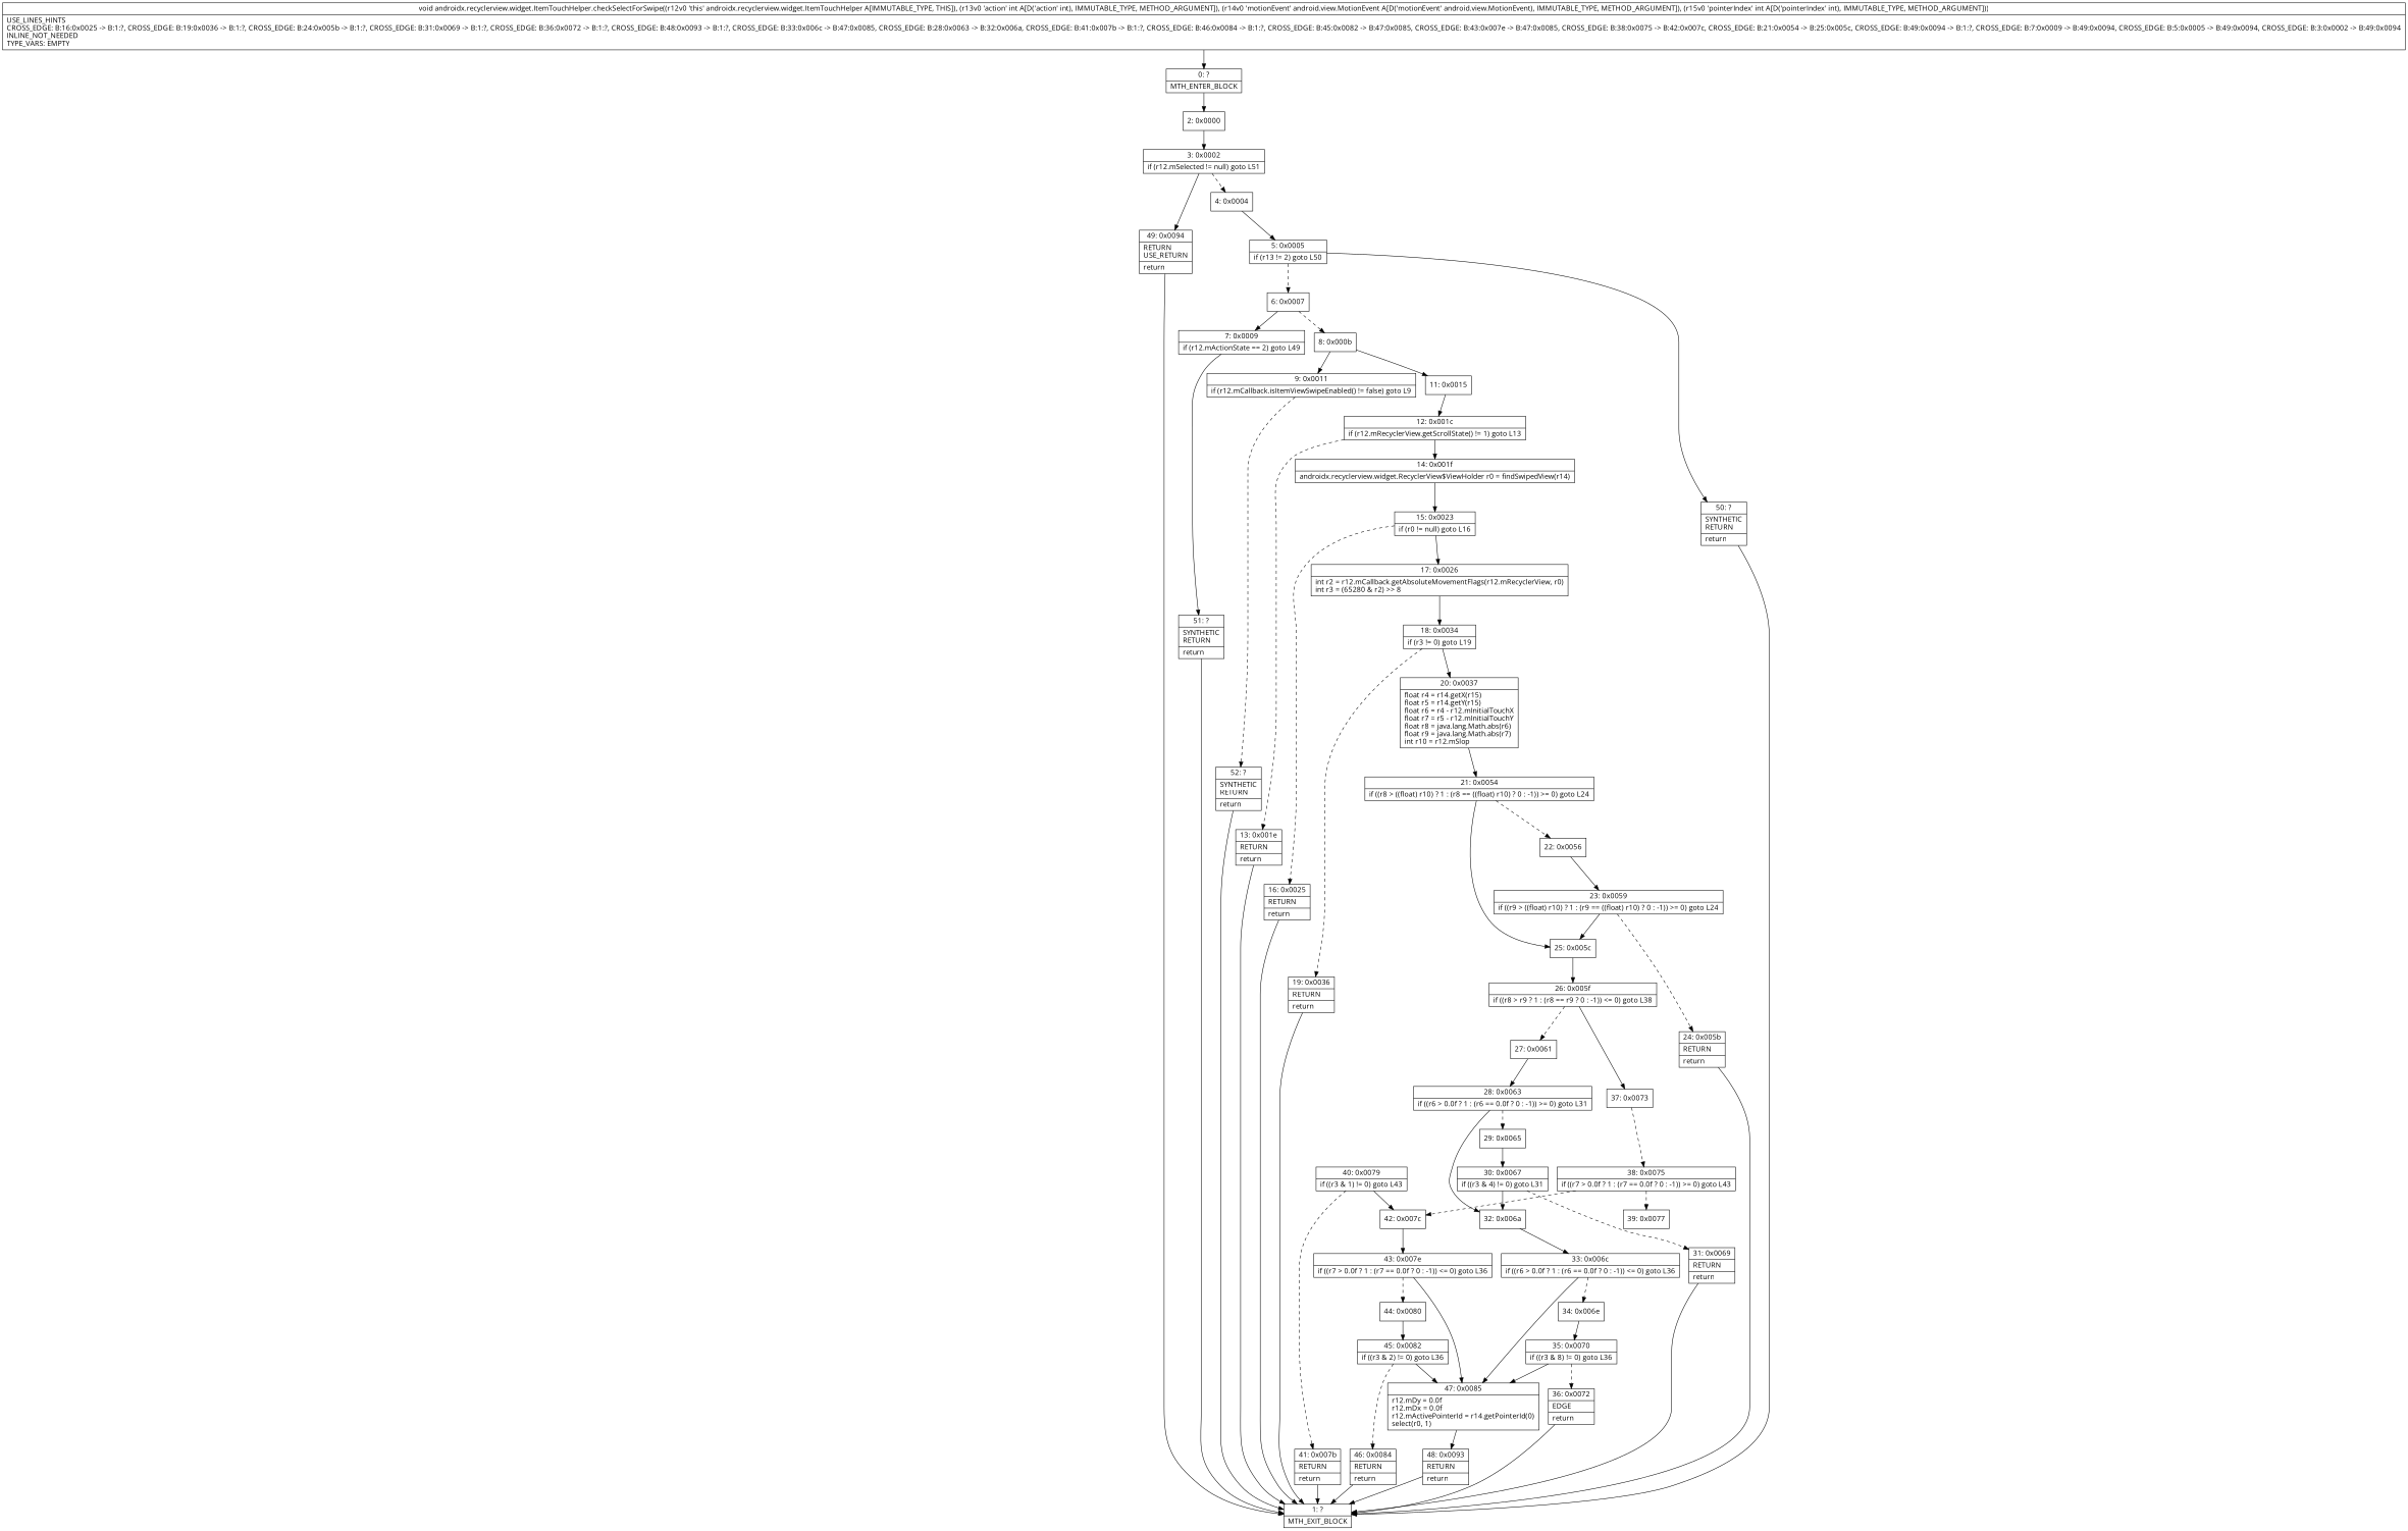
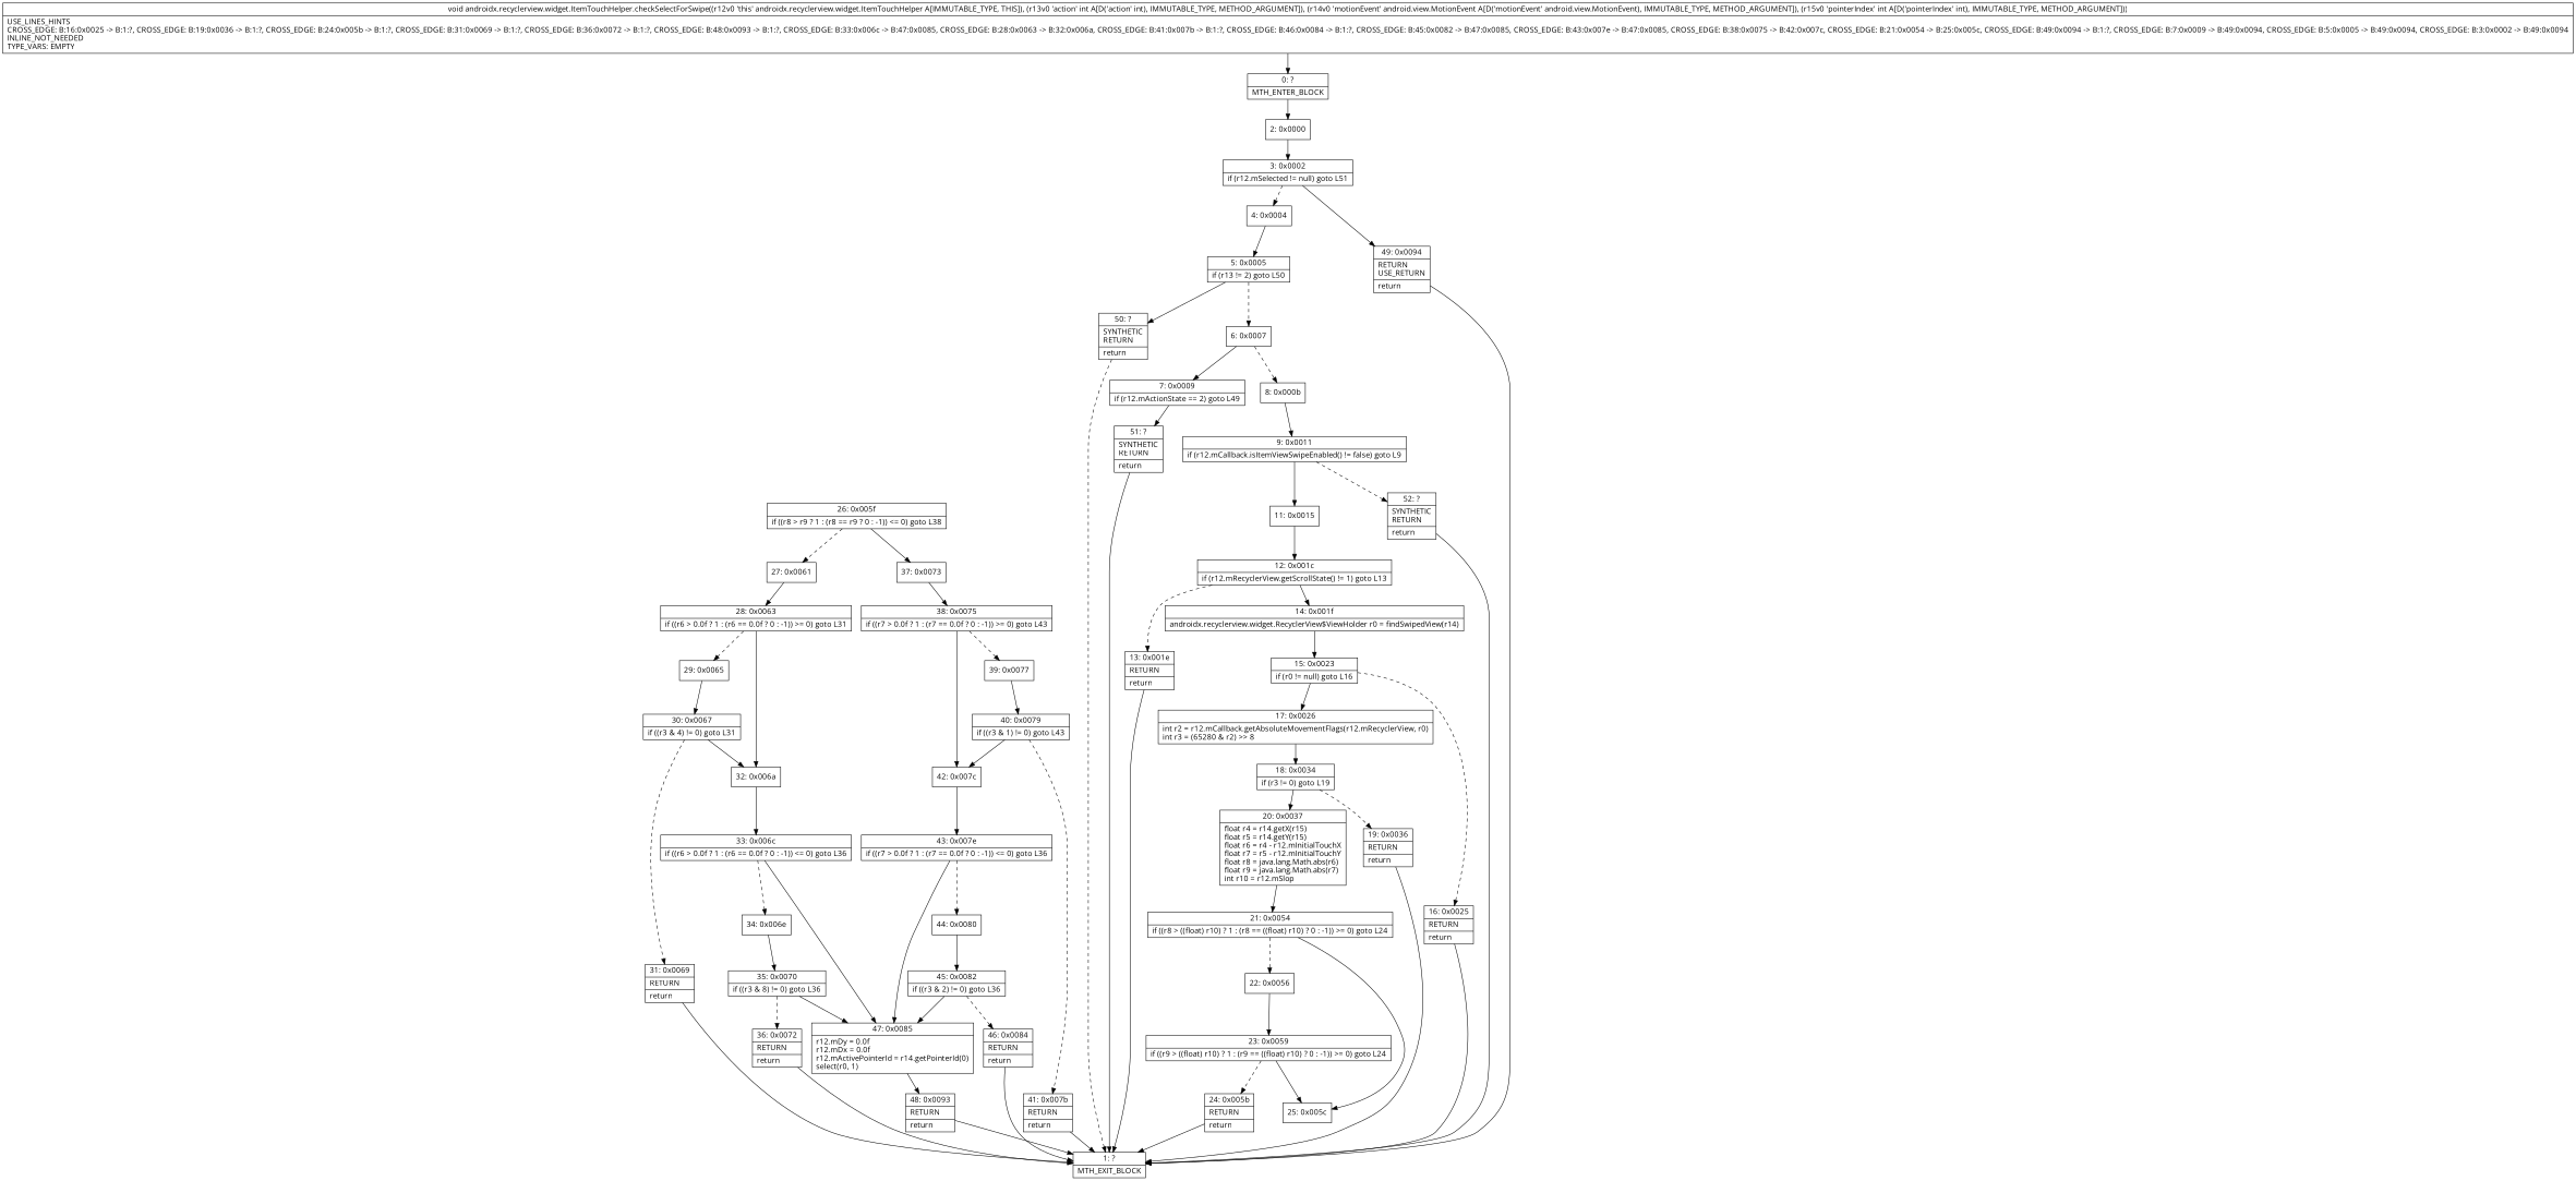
  digraph {
    fontname="Open Sans"
    node [fontname="Open Sans" shape=record]
    edge [fontname="Open Sans"]
    n1 [label="{0\:\ ?|MTH_ENTER_BLOCK\l}"]
    n2 [label="{2\:\ 0x0000}"]
    n3 [label="{3\:\ 0x0002|if (r12.mSelected != null) goto L51\l}"]
    n4 [label="{4\:\ 0x0004}"]
    n5 [label="{49\:\ 0x0094|RETURN\lUSE_RETURN\l|return\l}"]
    n6 [label="{5\:\ 0x0005|if (r13 != 2) goto L50\l}"]
    n7 [label="{1\:\ ?|MTH_EXIT_BLOCK\l}"]
    n8 [label="{6\:\ 0x0007}"]
    n9 [label="{50\:\ ?|SYNTHETIC\lRETURN\l|return\l}"]
    n10 [label="{7\:\ 0x0009|if (r12.mActionState == 2) goto L49\l}"]
    n11 [label="{8\:\ 0x000b}"]
    n12 [label="{51\:\ ?|SYNTHETIC\lRETURN\l|return\l}"]
    n13 [label="{9\:\ 0x0011|if (r12.mCallback.isItemViewSwipeEnabled() != false) goto L9\l}"]
    n14 [label="{11\:\ 0x0015}"]
    n15 [label="{52\:\ ?|SYNTHETIC\lRETURN\l|return\l}"]
    n16 [label="{12\:\ 0x001c|if (r12.mRecyclerView.getScrollState() != 1) goto L13\l}"]
    n17 [label="{13\:\ 0x001e|RETURN\l|return\l}"]
    n18 [label="{14\:\ 0x001f|androidx.recyclerview.widget.RecyclerView$ViewHolder r0 = findSwipedView(r14)\l}"]
    n19 [label="{15\:\ 0x0023|if (r0 != null) goto L16\l}"]
    n20 [label="{16\:\ 0x0025|RETURN\l|return\l}"]
    n21 [label="{17\:\ 0x0026|int r2 = r12.mCallback.getAbsoluteMovementFlags(r12.mRecyclerView, r0)\lint r3 = (65280 & r2) \>\> 8\l}"]
    n22 [label="{18\:\ 0x0034|if (r3 != 0) goto L19\l}"]
    n23 [label="{19\:\ 0x0036|RETURN\l|return\l}"]
    n24 [label="{20\:\ 0x0037|float r4 = r14.getX(r15)\lfloat r5 = r14.getY(r15)\lfloat r6 = r4 \- r12.mInitialTouchX\lfloat r7 = r5 \- r12.mInitialTouchY\lfloat r8 = java.lang.Math.abs(r6)\lfloat r9 = java.lang.Math.abs(r7)\lint r10 = r12.mSlop\l}"]
    n25 [label="{21\:\ 0x0054|if ((r8 \> ((float) r10) ? 1 : (r8 == ((float) r10) ? 0 : \-1)) \>= 0) goto L24\l}"]
    n26 [label="{22\:\ 0x0056}"]
    n27 [label="{25\:\ 0x005c}"]
    n28 [label="{23\:\ 0x0059|if ((r9 \> ((float) r10) ? 1 : (r9 == ((float) r10) ? 0 : \-1)) \>= 0) goto L24\l}"]
    n29 [label="{26\:\ 0x005f|if ((r8 \> r9 ? 1 : (r8 == r9 ? 0 : \-1)) \<= 0) goto L38\l}"]
    n30 [label="{24\:\ 0x005b|RETURN\l|return\l}"]
    n31 [label="{27\:\ 0x0061}"]
    n32 [label="{37\:\ 0x0073}"]
    n33 [label="{28\:\ 0x0063|if ((r6 \> 0.0f ? 1 : (r6 == 0.0f ? 0 : \-1)) \>= 0) goto L31\l}"]
    n34 [label="{38\:\ 0x0075|if ((r7 \> 0.0f ? 1 : (r7 == 0.0f ? 0 : \-1)) \>= 0) goto L43\l}"]
    n35 [label="{29\:\ 0x0065}"]
    n36 [label="{32\:\ 0x006a}"]
    n37 [label="{30\:\ 0x0067|if ((r3 & 4) != 0) goto L31\l}"]
    n38 [label="{33\:\ 0x006c|if ((r6 \> 0.0f ? 1 : (r6 == 0.0f ? 0 : \-1)) \<= 0) goto L36\l}"]
    n39 [label="{31\:\ 0x0069|RETURN\l|return\l}"]
    n40 [label="{34\:\ 0x006e}"]
    n41 [label="{47\:\ 0x0085|r12.mDy = 0.0f\lr12.mDx = 0.0f\lr12.mActivePointerId = r14.getPointerId(0)\lselect(r0, 1)\l}"]
    n42 [label="{35\:\ 0x0070|if ((r3 & 8) != 0) goto L36\l}"]
    n43 [label="{48\:\ 0x0093|RETURN\l|return\l}"]
-   n44 [label="{36\:\ 0x0072|EDGE\l|return\l}"]
+   n44 [label="{36\:\ 0x0072|RETURN\l|return\l}"]
    n45 [label="{39\:\ 0x0077}"]
    n46 [label="{42\:\ 0x007c}"]
    n47 [label="{40\:\ 0x0079|if ((r3 & 1) != 0) goto L43\l}"]
    n48 [label="{43\:\ 0x007e|if ((r7 \> 0.0f ? 1 : (r7 == 0.0f ? 0 : \-1)) \<= 0) goto L36\l}"]
    n49 [label="{41\:\ 0x007b|RETURN\l|return\l}"]
    n50 [label="{44\:\ 0x0080}"]
    n51 [label="{45\:\ 0x0082|if ((r3 & 2) != 0) goto L36\l}"]
    n52 [label="{46\:\ 0x0084|RETURN\l|return\l}"]
    n53 [label="{void androidx.recyclerview.widget.ItemTouchHelper.checkSelectForSwipe((r12v0 'this' androidx.recyclerview.widget.ItemTouchHelper A[IMMUTABLE_TYPE, THIS]), (r13v0 'action' int A[D('action' int), IMMUTABLE_TYPE, METHOD_ARGUMENT]), (r14v0 'motionEvent' android.view.MotionEvent A[D('motionEvent' android.view.MotionEvent), IMMUTABLE_TYPE, METHOD_ARGUMENT]), (r15v0 'pointerIndex' int A[D('pointerIndex' int), IMMUTABLE_TYPE, METHOD_ARGUMENT]))  | USE_LINES_HINTS\lCROSS_EDGE: B:16:0x0025 \-\> B:1:?, CROSS_EDGE: B:19:0x0036 \-\> B:1:?, CROSS_EDGE: B:24:0x005b \-\> B:1:?, CROSS_EDGE: B:31:0x0069 \-\> B:1:?, CROSS_EDGE: B:36:0x0072 \-\> B:1:?, CROSS_EDGE: B:48:0x0093 \-\> B:1:?, CROSS_EDGE: B:33:0x006c \-\> B:47:0x0085, CROSS_EDGE: B:28:0x0063 \-\> B:32:0x006a, CROSS_EDGE: B:41:0x007b \-\> B:1:?, CROSS_EDGE: B:46:0x0084 \-\> B:1:?, CROSS_EDGE: B:45:0x0082 \-\> B:47:0x0085, CROSS_EDGE: B:43:0x007e \-\> B:47:0x0085, CROSS_EDGE: B:38:0x0075 \-\> B:42:0x007c, CROSS_EDGE: B:21:0x0054 \-\> B:25:0x005c, CROSS_EDGE: B:49:0x0094 \-\> B:1:?, CROSS_EDGE: B:7:0x0009 \-\> B:49:0x0094, CROSS_EDGE: B:5:0x0005 \-\> B:49:0x0094, CROSS_EDGE: B:3:0x0002 \-\> B:49:0x0094\lINLINE_NOT_NEEDED\lTYPE_VARS: EMPTY\l}"]
    n1 -> n2
    n2 -> n3
    n3 -> n4 [style=dashed]
    n3 -> n5
    n4 -> n6
    n5 -> n7
    n6 -> n8 [style=dashed]
    n6 -> n9
    n8 -> n10
    n8 -> n11 [style=dashed]
-   n9 -> n7
+   n9 -> n7 [style=dashed]
    n10 -> n12
    n11 -> n13
    n12 -> n7
-   n11 -> n14
+   n13 -> n14
    n13 -> n15 [style=dashed]
    n14 -> n16
    n15 -> n7
    n16 -> n17 [style=dashed]
    n16 -> n18
    n17 -> n7
    n18 -> n19
    n19 -> n20 [style=dashed]
    n19 -> n21
    n20 -> n7
    n21 -> n22
    n22 -> n23 [style=dashed]
    n22 -> n24
    n23 -> n7
    n24 -> n25
    n25 -> n26 [style=dashed]
    n25 -> n27
    n26 -> n28
-   n27 -> n29
    n28 -> n27
    n28 -> n30 [style=dashed]
    n29 -> n31 [style=dashed]
    n29 -> n32
    n30 -> n7
    n31 -> n33
-   n32 -> n34 [style=dashed]
+   n32 -> n34
    n33 -> n35 [style=dashed]
    n33 -> n36
    n34 -> n45 [style=dashed]
-   n34 -> n46 [style=dashed]
+   n34 -> n46
    n35 -> n37
    n36 -> n38
    n37 -> n36
    n37 -> n39 [style=dashed]
    n38 -> n40 [style=dashed]
    n38 -> n41
    n39 -> n7
    n40 -> n42
    n41 -> n43
    n42 -> n41
    n42 -> n44 [style=dashed]
    n43 -> n7
    n44 -> n7
+   n45 -> n47
    n46 -> n48
    n47 -> n46
    n47 -> n49 [style=dashed]
    n48 -> n41
    n48 -> n50 [style=dashed]
    n49 -> n7
    n50 -> n51
    n51 -> n41
    n51 -> n52 [style=dashed]
    n52 -> n7
    n53 -> n1
  }
